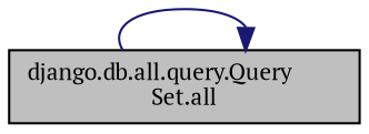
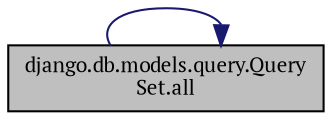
  digraph {
    rankdir=RL
    fontname="PT Serif"
-   n1 [color=black fillcolor=grey75 fontcolor=black fontname="PT Serif" fontsize=10 height=0.2 label="django.db.all.query.Query\lSet.all" shape=record style=filled width=0.4]
+   n1 [color=black fillcolor=grey75 fontcolor=black fontname="PT Serif" fontsize=10 height=0.2 label="django.db.models.query.Query\lSet.all" shape=record style=filled width=0.4]
    n1 -> n1 [color=midnightblue dir=back fontname="PT Serif" fontsize=10 labelfontname=Helvetica labelfontsize=10 style=solid]
  }
